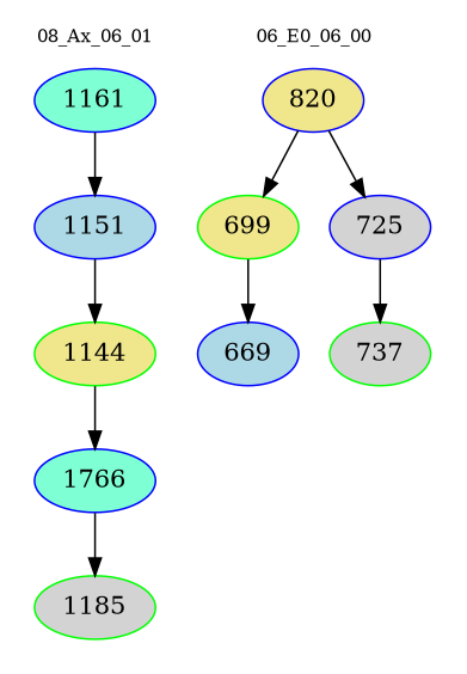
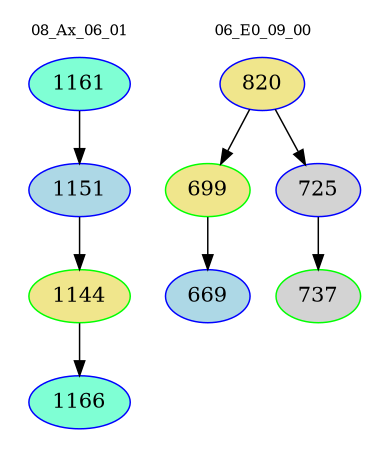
  digraph {
    node [color=blue fillcolor=khaki style=filled]
    edge [color=black]
    n1 [fillcolor=aquamarine label=1161]
    n2 [fillcolor=lightblue label=1151]
-   n3 [fillcolor=aquamarine label=1766]
+   n3 [fillcolor=aquamarine label=1166]
    n4 [color=green label=1144]
-   n5 [color=green fillcolor=lightgrey label=1185]
    n6 [label=820]
    n7 [color=green label=699]
    n8 [fillcolor=lightgrey label=725]
    n9 [fillcolor=lightblue label=669]
    n10 [color=green fillcolor=lightgrey label=737]
    subgraph cluster_1 {
      color=white
      fontsize=10
      label="08_Ax_06_01"
      n1
      n2
      n3
      n4
-     n5
    }
    subgraph cluster_2 {
      color=white
      fontsize=10
-     label="06_E0_06_00"
+     label="06_E0_09_00"
      n6
      n7
      n8
      n9
      n10
    }
    n1 -> n2
    n2 -> n4
-   n3 -> n5
    n4 -> n3
    n6 -> n7
    n6 -> n8
    n7 -> n9
    n8 -> n10
  }
